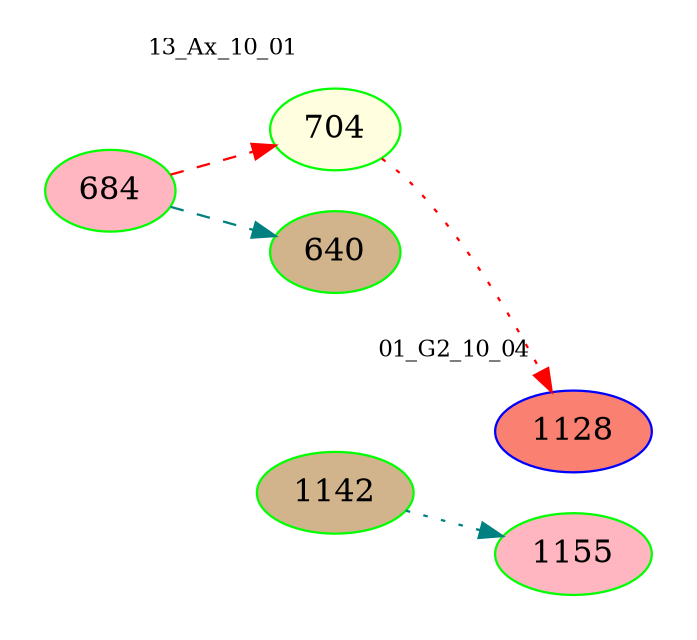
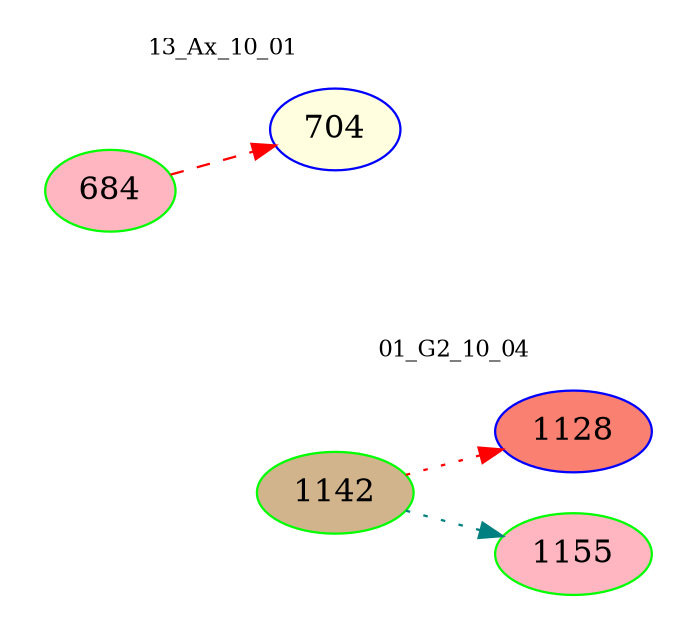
  digraph {
    rankdir=LR
    node [color=green fillcolor=lightpink style=filled]
    edge [color=teal style=dashed]
    n1 [label=684]
-   n2 [fillcolor=tan label=640]
-   n3 [fillcolor=lightyellow label=704]
+   n3 [color=blue fillcolor=lightyellow label=704]
    n4 [fillcolor=tan label=1142]
    n5 [color=blue fillcolor=salmon label=1128]
    n6 [label=1155]
    subgraph cluster_1 {
      color=white
      fontsize=10
      label="13_Ax_10_01"
      n1
-     n2
      n3
    }
    subgraph cluster_2 {
      color=white
      fontsize=10
      label="01_G2_10_04"
      n4
      n5
      n6
    }
-   n1 -> n2
    n1 -> n3 [color=red]
-   n3 -> n5 [color=red style=dotted]
+   n4 -> n5 [color=red style=dotted]
    n4 -> n6 [style=dotted]
  }
